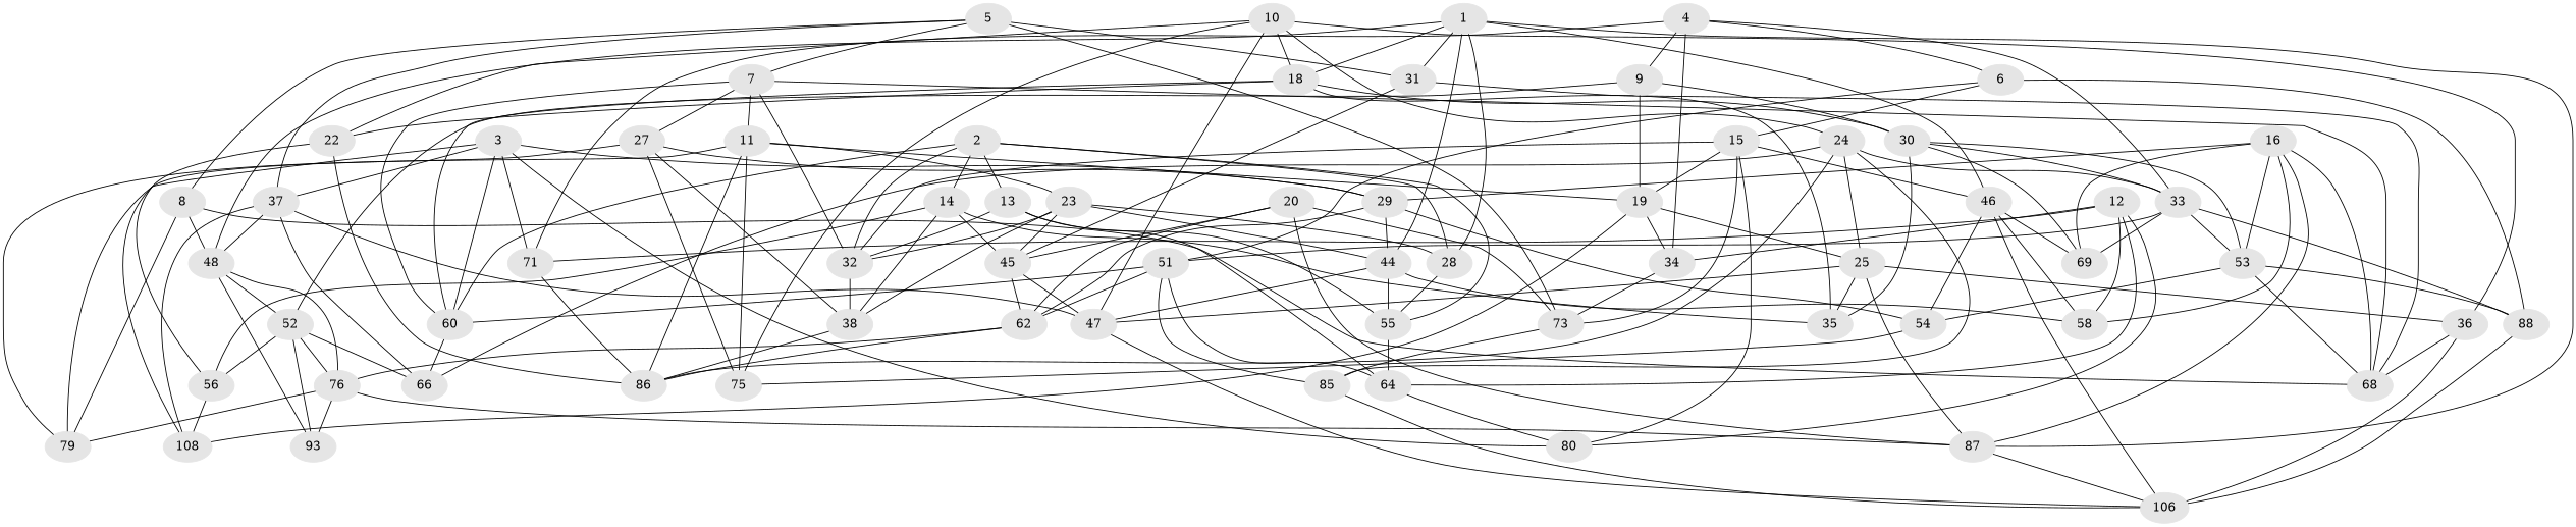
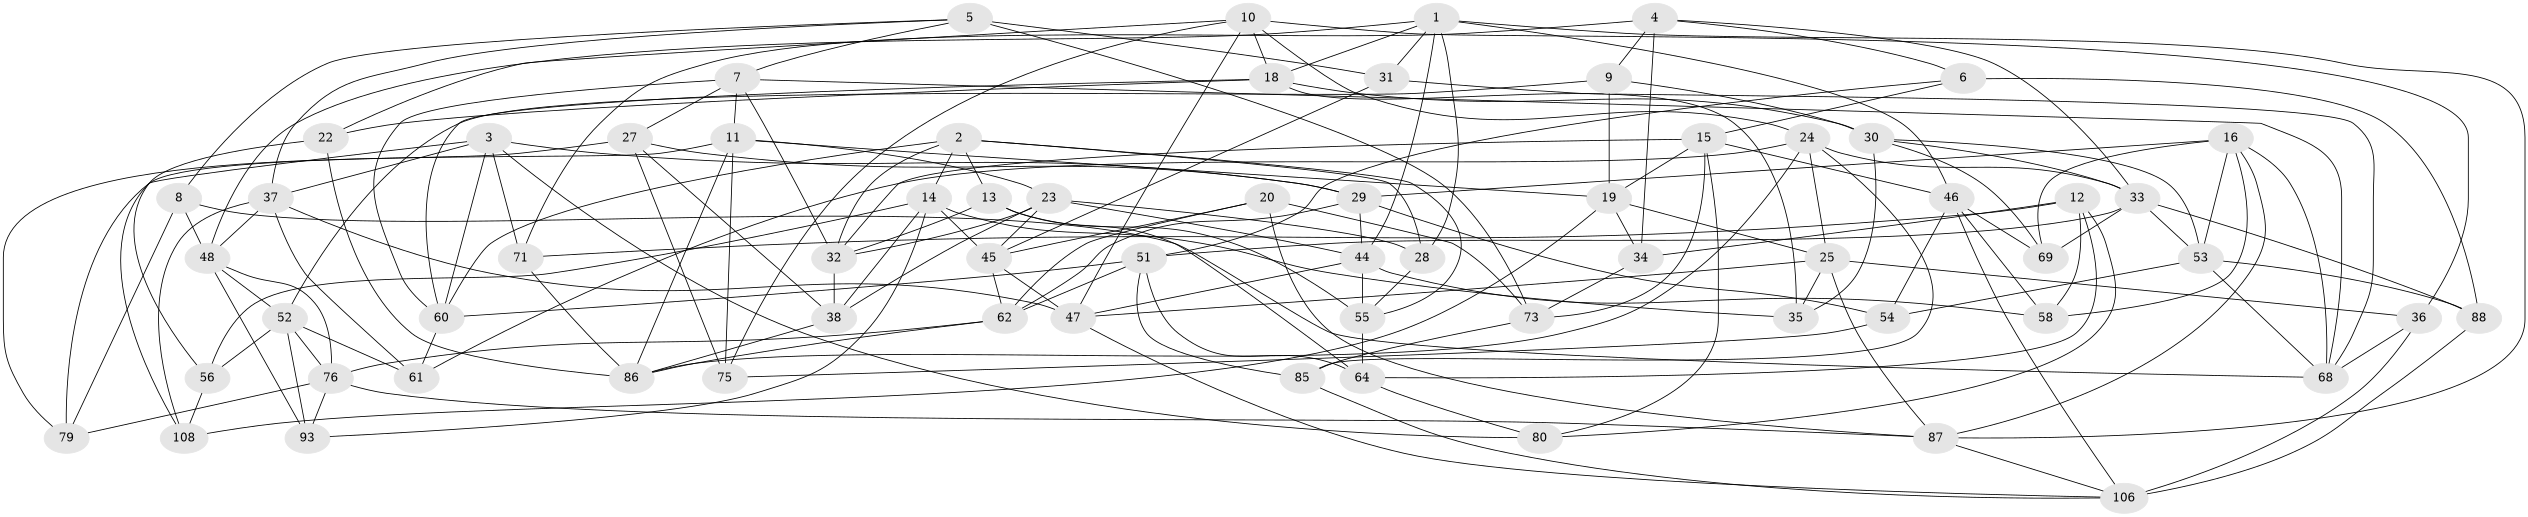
  graph {
    node [color=gray90 style=filled]
    1 [super="+26"]
    18 [super="+49"]
    28
    44 [super="+81"]
    46 [super="+100"]
    48 [super="+90"]
    87 [super="+94"]
    31
    60 [super="+63"]
    30 [super="+39"]
    22
    35
    55 [super="+57"]
    47 [super="+96"]
    58
    69
    54
    106 [super="+107"]
    52 [super="+74"]
    93
    76 [super="+102"]
    2 [super="+104"]
    13
    14 [super="+82"]
    32 [super="+95"]
    64 [super="+67"]
    38 [super="+65"]
    45 [super="+70"]
    56
-   61 [label=66]
+   61
    3 [super="+17"]
    29 [super="+41"]
    37 [super="+43"]
    71
    80
    108
    62 [super="+84"]
    86 [super="+89"]
    4 [super="+50"]
    6
    9
    33 [super="+92"]
    34
    88
    15 [super="+83"]
    51 [super="+72"]
    19 [super="+21"]
    53 [super="+97"]
    73 [super="+103"]
    5 [super="+66"]
    7 [super="+59"]
    8
    11 [super="+42"]
    27 [super="+77"]
    68 [super="+101"]
    79
    85
    75
    23 [super="+78"]
    25 [super="+91"]
    10 [super="+40"]
    24 [super="+98"]
    36
    12 [super="+105"]
    16 [super="+99"]
    20
    1 -- 18
    1 -- 28
    1 -- 44
    1 -- 46
    1 -- 48
    1 -- 87
    1 -- 31
    18 -- 60
    18 -- 30
    18 -- 22
    18 -- 35
    28 -- 55
    44 -- 55
    44 -- 47
    44 -- 58
    46 -- 58
    46 -- 69
    46 -- 54
    46 -- 106
    48 -- 52
    48 -- 93
    48 -- 76
    87 -- 106
    31 -- 45
    31 -- 68
    60 -- 61
    30 -- 35
    30 -- 69
    30 -- 33
    30 -- 53
    22 -- 56
    22 -- 86
    55 -- 64 [weight=2]
    47 -- 106
    54 -- 75
    52 -- 93
    52 -- 76
    52 -- 56
    52 -- 61
    76 -- 87
    76 -- 93
    76 -- 79
    2 -- 28
    2 -- 60
    2 -- 55
    2 -- 13
    2 -- 14
    2 -- 32
    13 -- 55
    13 -- 32
    13 -- 64
    14 -- 35
+   14 -- 93
    14 -- 38
    14 -- 45
    14 -- 56
    32 -- 38
    64 -- 80
    38 -- 86
    45 -- 47
    45 -- 62
    56 -- 108
    3 -- 60
    3 -- 29
    3 -- 37
    3 -- 71
    3 -- 80
    3 -- 108
    29 -- 44
    29 -- 54
    29 -- 62
    37 -- 48
    37 -- 47
    37 -- 61
    37 -- 108
    71 -- 86
    62 -- 76
    62 -- 86
    4 -- 71
    4 -- 6
    4 -- 9
    4 -- 33
    4 -- 34
    6 -- 88
    6 -- 15
    6 -- 51
    9 -- 30
    9 -- 52
    9 -- 19
    33 -- 69
    33 -- 88
    33 -- 51
    33 -- 53
    34 -- 73
    88 -- 106
    15 -- 46
    15 -- 32
    15 -- 80
    15 -- 19
    15 -- 73
    51 -- 60
    51 -- 64
    51 -- 62
    51 -- 85
    19 -- 108
    19 -- 34
    19 -- 25
    53 -- 54
    53 -- 88
    53 -- 68
    73 -- 85
    5 -- 31
    5 -- 37
    5 -- 73 [weight=2]
    5 -- 7
    5 -- 8
    7 -- 60
    7 -- 32
    7 -- 11
    7 -- 27
    7 -- 68
    8 -- 48
    8 -- 68
    8 -- 79
    11 -- 86
    11 -- 19
    11 -- 79
    11 -- 75
    11 -- 23
    27 -- 38 [weight=2]
    27 -- 29
    27 -- 79
    27 -- 75
    85 -- 106
    23 -- 28
    23 -- 44
    23 -- 32
    23 -- 38
    23 -- 45
    25 -- 87
    25 -- 35
    25 -- 47
    25 -- 36
    10 -- 18
    10 -- 22
    10 -- 47
    10 -- 75
    10 -- 24
    10 -- 36
    24 -- 61
    24 -- 86
    24 -- 33
    24 -- 85
    24 -- 25
    36 -- 106
    36 -- 68
    12 -- 58
    12 -- 64
    12 -- 71
    12 -- 80
    12 -- 34
    16 -- 87
    16 -- 58
    16 -- 69
    16 -- 29
    16 -- 53
    16 -- 68
    20 -- 87
    20 -- 45
    20 -- 62
    20 -- 73
  }
